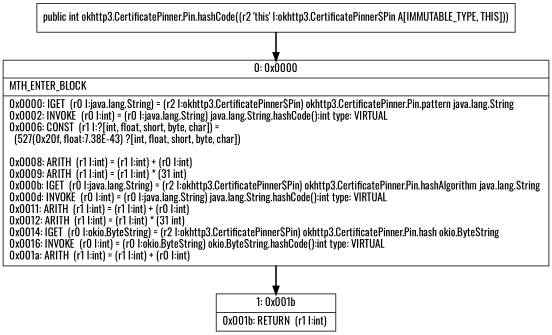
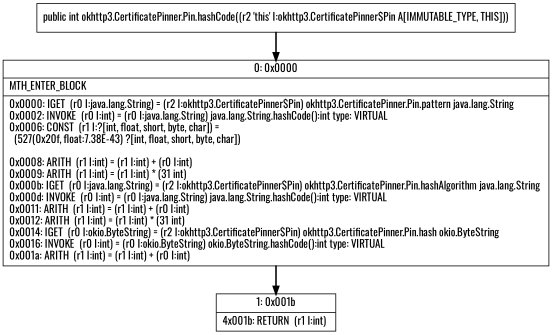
  digraph {
    fontname=Oswald
    node [shape=record fontname=Oswald]
    edge [style=bold fontname=Oswald]
    n1 [label="{0\:\ 0x0000|MTH_ENTER_BLOCK\l|0x0000: IGET  (r0 I:java.lang.String) = (r2 I:okhttp3.CertificatePinner$Pin) okhttp3.CertificatePinner.Pin.pattern java.lang.String \l0x0002: INVOKE  (r0 I:int) = (r0 I:java.lang.String) java.lang.String.hashCode():int type: VIRTUAL \l0x0006: CONST  (r1 I:?[int, float, short, byte, char]) = \l  (527(0x20f, float:7.38E\-43) ?[int, float, short, byte, char])\l \l0x0008: ARITH  (r1 I:int) = (r1 I:int) + (r0 I:int) \l0x0009: ARITH  (r1 I:int) = (r1 I:int) * (31 int) \l0x000b: IGET  (r0 I:java.lang.String) = (r2 I:okhttp3.CertificatePinner$Pin) okhttp3.CertificatePinner.Pin.hashAlgorithm java.lang.String \l0x000d: INVOKE  (r0 I:int) = (r0 I:java.lang.String) java.lang.String.hashCode():int type: VIRTUAL \l0x0011: ARITH  (r1 I:int) = (r1 I:int) + (r0 I:int) \l0x0012: ARITH  (r1 I:int) = (r1 I:int) * (31 int) \l0x0014: IGET  (r0 I:okio.ByteString) = (r2 I:okhttp3.CertificatePinner$Pin) okhttp3.CertificatePinner.Pin.hash okio.ByteString \l0x0016: INVOKE  (r0 I:int) = (r0 I:okio.ByteString) okio.ByteString.hashCode():int type: VIRTUAL \l0x001a: ARITH  (r1 I:int) = (r1 I:int) + (r0 I:int) \l}"]
-   n2 [label="{1\:\ 0x001b|0x001b: RETURN  (r1 I:int) \l}"]
+   n2 [label="{1\:\ 0x001b|4x001b: RETURN  (r1 I:int) \l}"]
    n3 [label="{public int okhttp3.CertificatePinner.Pin.hashCode((r2 'this' I:okhttp3.CertificatePinner$Pin A[IMMUTABLE_TYPE, THIS])) }"]
    n1 -> n2
    n3 -> n1
  }
